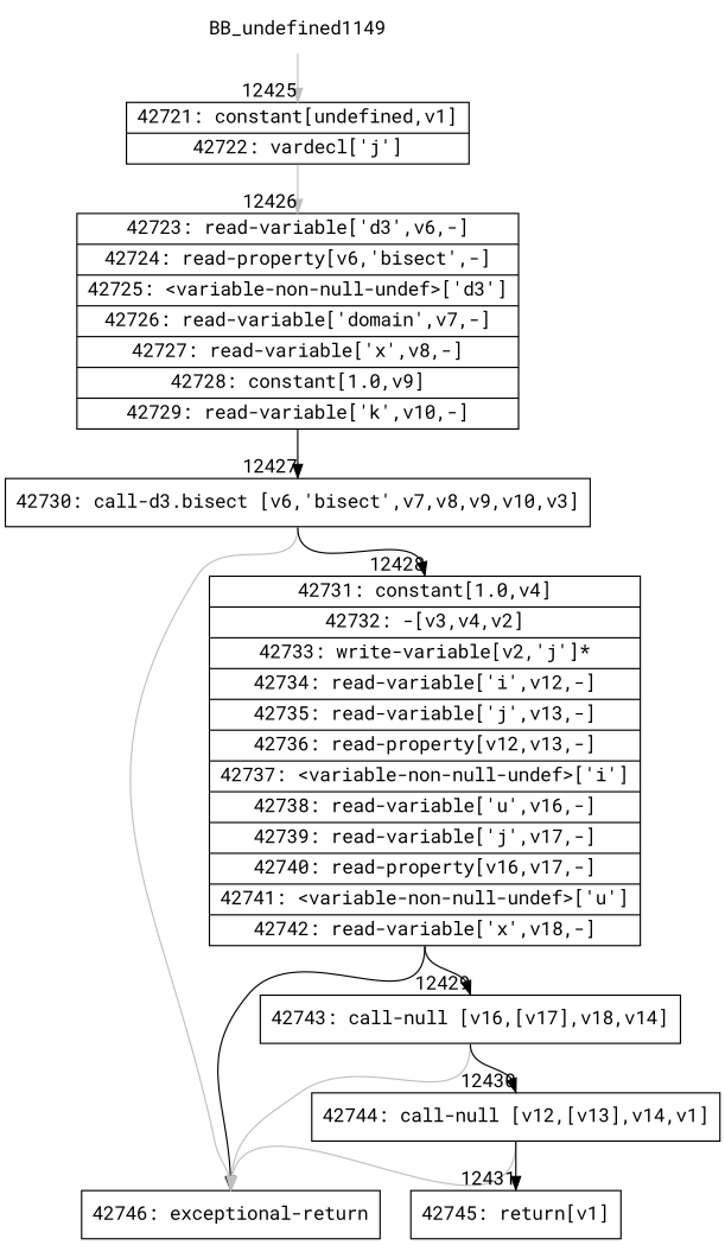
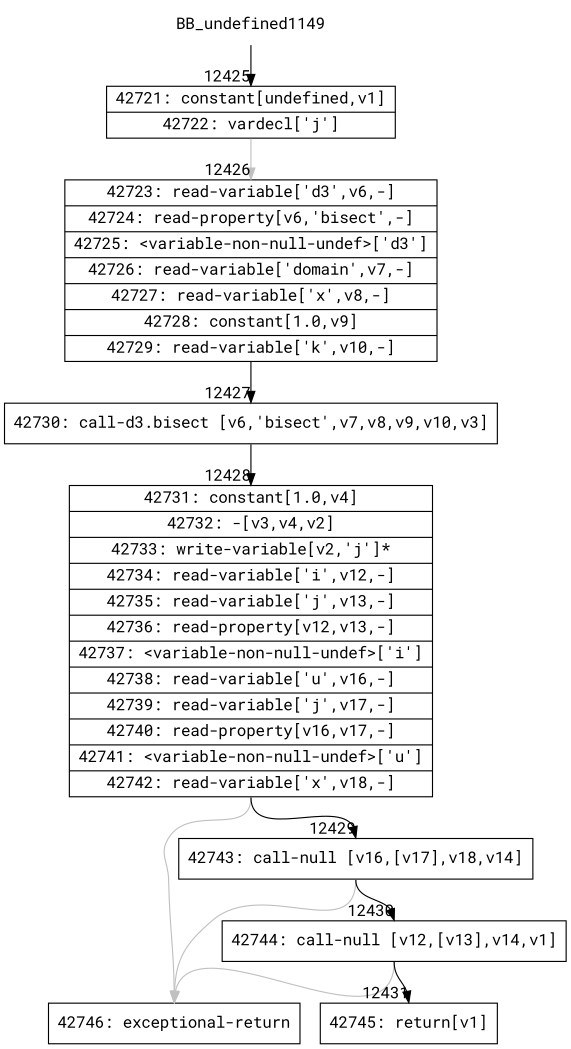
  digraph {
    fontname="Roboto Mono"
    rankdir=TD
    node [fontname="Roboto Mono" shape=record]
    edge [fontname="Roboto Mono" headport=n tailport=s]
    n1 [label=BB_undefined1149 shape=none]
    n2 [label="{42721: constant[undefined,v1]|42722: vardecl['j']}"]
    n3 [label="{42723: read-variable['d3',v6,-]|42724: read-property[v6,'bisect',-]|42725: \<variable-non-null-undef\>['d3']|42726: read-variable['domain',v7,-]|42727: read-variable['x',v8,-]|42728: constant[1.0,v9]|42729: read-variable['k',v10,-]}"]
    n4 [label="{42730: call-d3.bisect [v6,'bisect',v7,v8,v9,v10,v3]}"]
    n5 [label="{42746: exceptional-return}"]
    n6 [label="{42731: constant[1.0,v4]|42732: -[v3,v4,v2]|42733: write-variable[v2,'j']*|42734: read-variable['i',v12,-]|42735: read-variable['j',v13,-]|42736: read-property[v12,v13,-]|42737: \<variable-non-null-undef\>['i']|42738: read-variable['u',v16,-]|42739: read-variable['j',v17,-]|42740: read-property[v16,v17,-]|42741: \<variable-non-null-undef\>['u']|42742: read-variable['x',v18,-]}"]
    n7 [label="{42743: call-null [v16,[v17],v18,v14]}"]
    n8 [label="{42744: call-null [v12,[v13],v14,v1]}"]
    n9 [label="{42745: return[v1]}"]
-   n1 -> n2 [headlabel="    12425" color=gray]
+   n1 -> n2 [headlabel="    12425"]
    n2 -> n3 [color=gray headlabel="      12426"]
    n3 -> n4 [headlabel="      12427"]
-   n4 -> n5 [color=gray]
    n4 -> n6 [headlabel="      12428"]
-   n6 -> n5 [color=black]
+   n6 -> n5 [color=gray]
    n6 -> n7 [headlabel="      12429"]
    n7 -> n5 [color=gray]
    n7 -> n8 [headlabel="      12430"]
    n8 -> n5 [color=gray]
    n8 -> n9 [headlabel="      12431"]
  }
